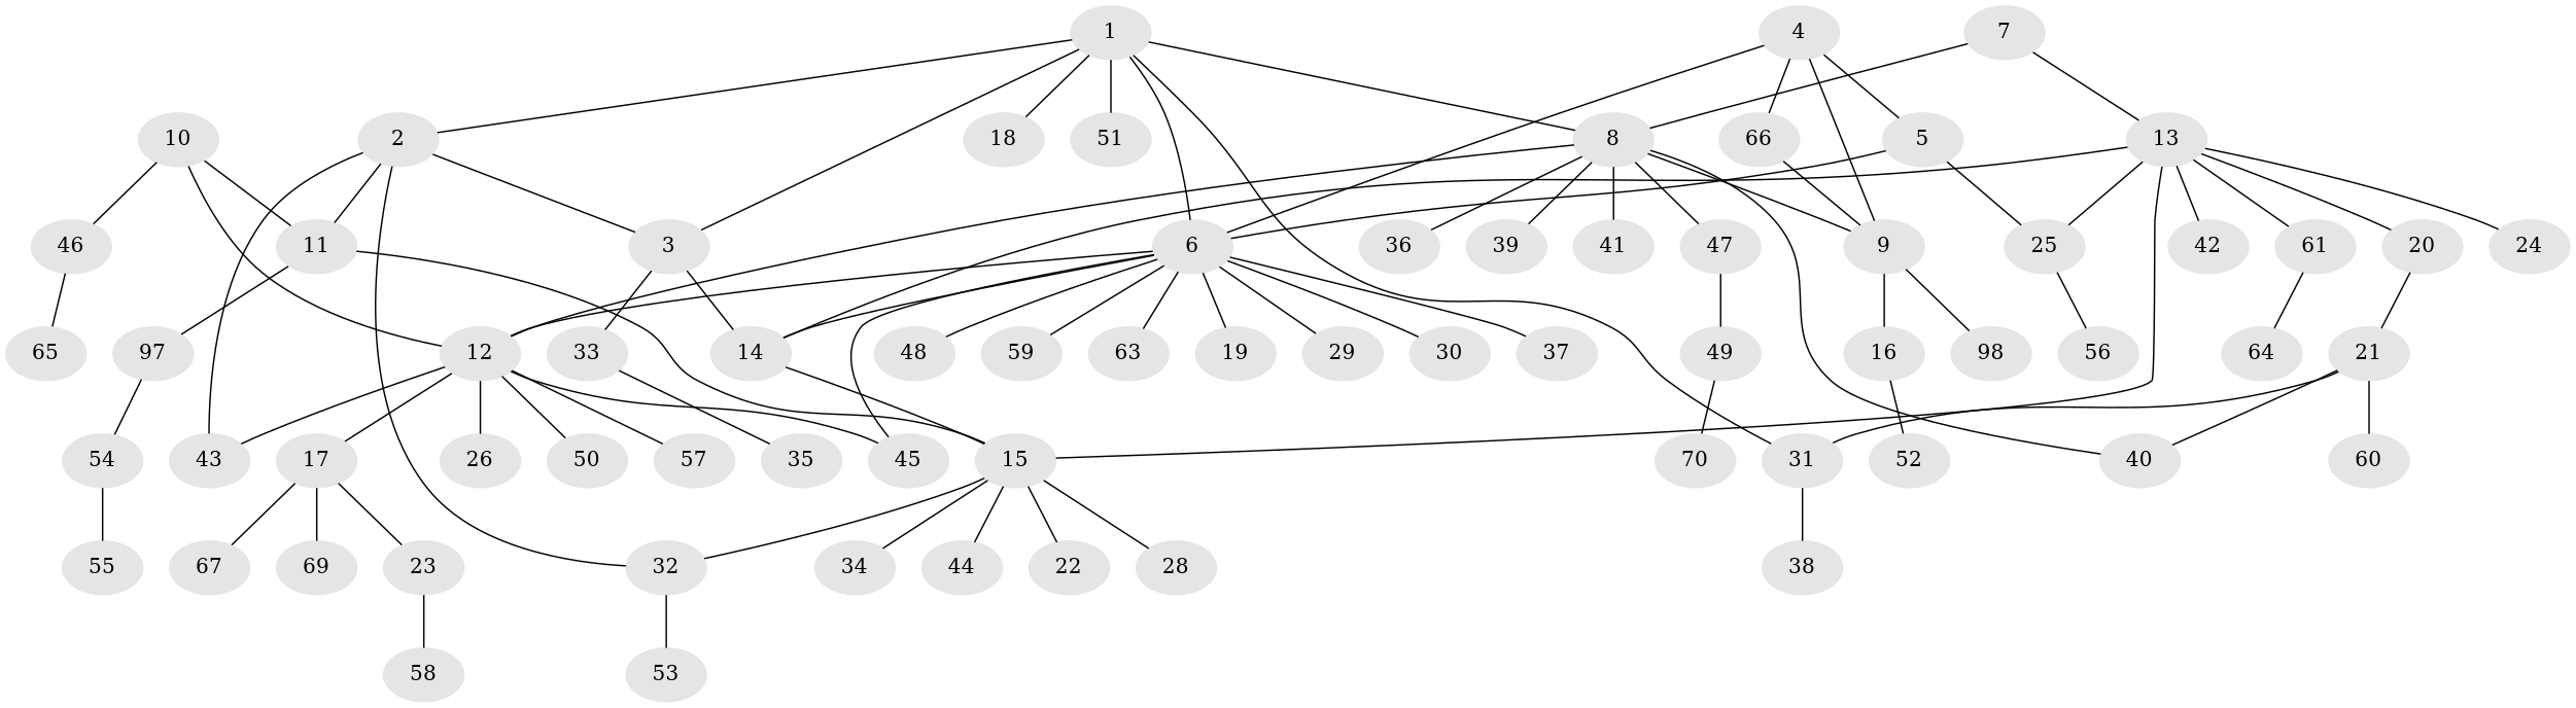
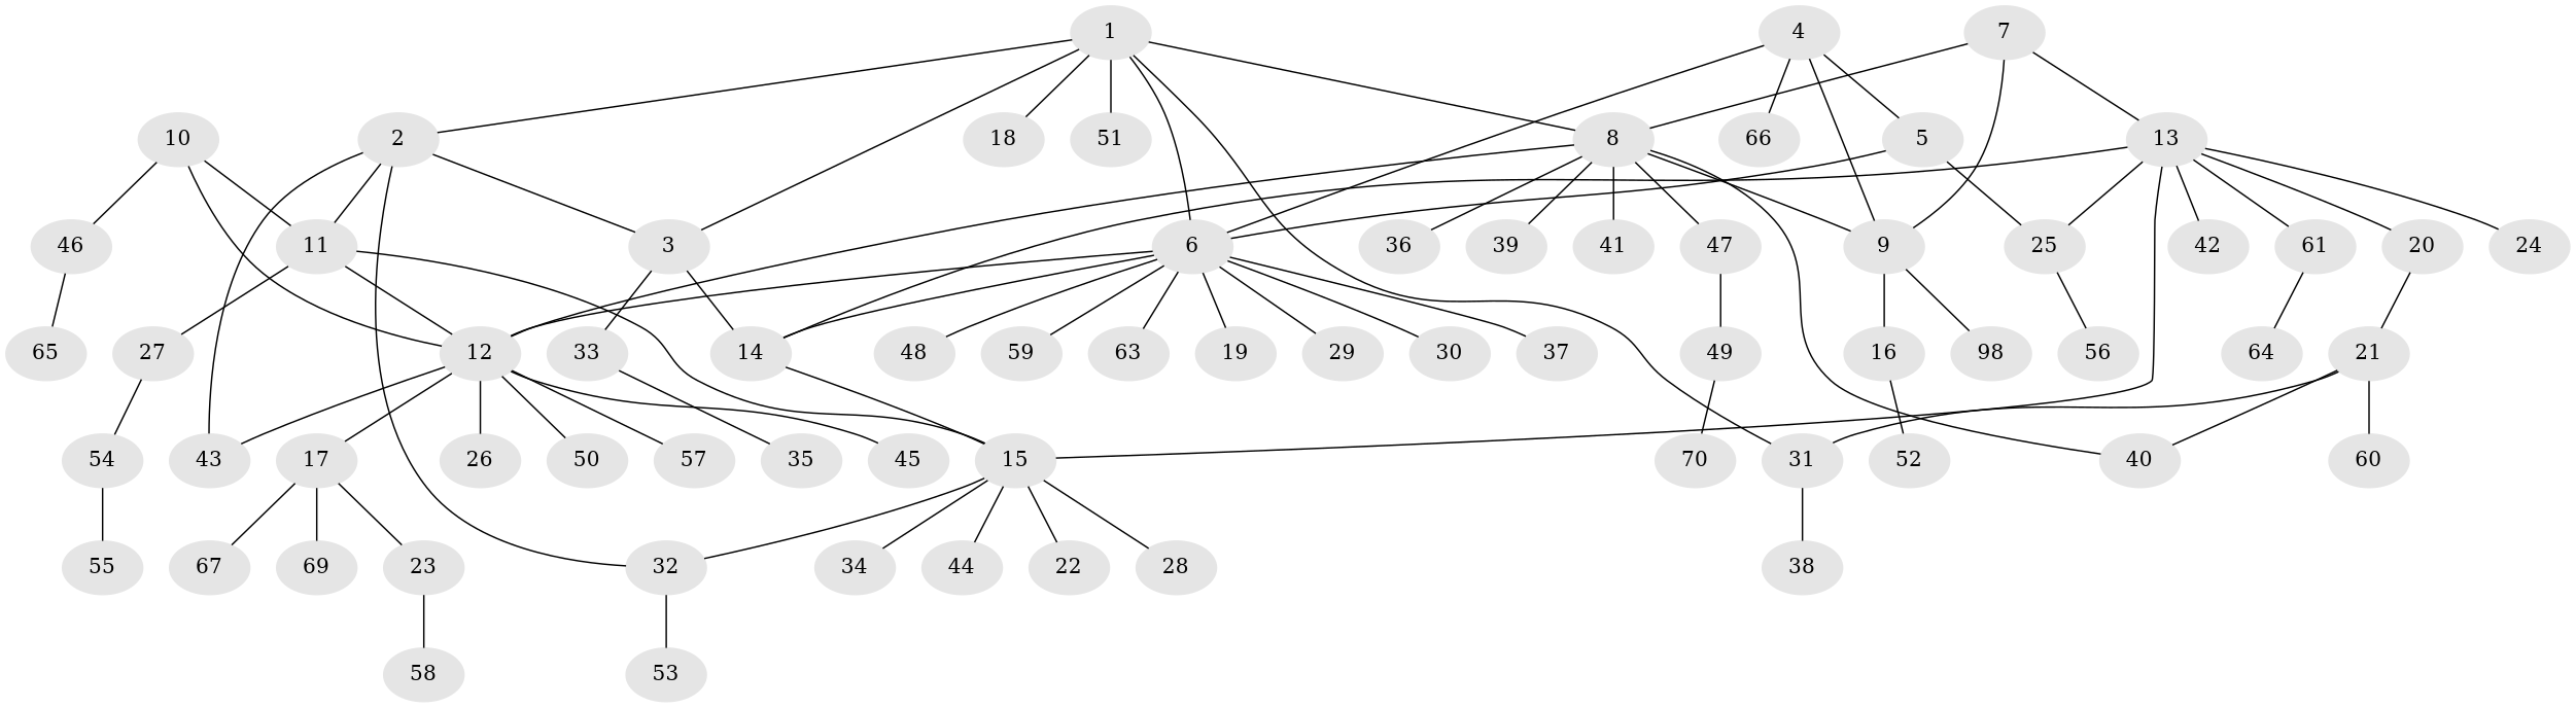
  graph {
    node [color=gray90 style=filled]
    1
    2
    3
    6
    8
    18
    31
    51
    11
    32
    43
    14
    33
    12
    19
    29
    30
    37
    45
    48
    59
    63
    9
    36
    39
    40
    41
    47
    38
    15
-   27 [label=97]
+   27
    53
    35
    4
    5
    66
    25
    16
    n39 [label=98]
    56
    17
    26
    50
    57
    7
    13
    20
    24
    42
    61
    49
    52
    10
    46
    65
    22
    28
    34
    44
    54
    23
    67
    69
    21
    64
    58
    60
    55
    70
    1 -- 2
    1 -- 3
    1 -- 6
    1 -- 8
    1 -- 18
    1 -- 31
    1 -- 51
    2 -- 3
    2 -- 11
    2 -- 32
    2 -- 43
    3 -- 14
    3 -- 33
    6 -- 14
    6 -- 12
    6 -- 19
    6 -- 29
    6 -- 30
    6 -- 37
-   6 -- 45
    6 -- 48
    6 -- 59
    6 -- 63
    8 -- 12
    8 -- 9
    8 -- 36
    8 -- 39
    8 -- 40
    8 -- 41
    8 -- 47
    31 -- 38
+   11 -- 12
    11 -- 15
    11 -- 27
    32 -- 53
    14 -- 15
    33 -- 35
    12 -- 43
    12 -- 45
    12 -- 17
    12 -- 26
    12 -- 50
    12 -- 57
    9 -- 16
    9 -- n39
    47 -- 49
    15 -- 32
    15 -- 22
    15 -- 28
    15 -- 34
    15 -- 44
    27 -- 54
    4 -- 6
    4 -- 9
    4 -- 5
    4 -- 66
    5 -- 6
    5 -- 25
    25 -- 56
    16 -- 52
    17 -- 23
    17 -- 67
    17 -- 69
    7 -- 8
-   66 -- 9
+   7 -- 9
    7 -- 13
    13 -- 14
    13 -- 15
    13 -- 25
    13 -- 20
    13 -- 24
    13 -- 42
    13 -- 61
    20 -- 21
    61 -- 64
    49 -- 70
    10 -- 11
    10 -- 12
    10 -- 46
    46 -- 65
    54 -- 55
    23 -- 58
    21 -- 31
    21 -- 40
    21 -- 60
  }
